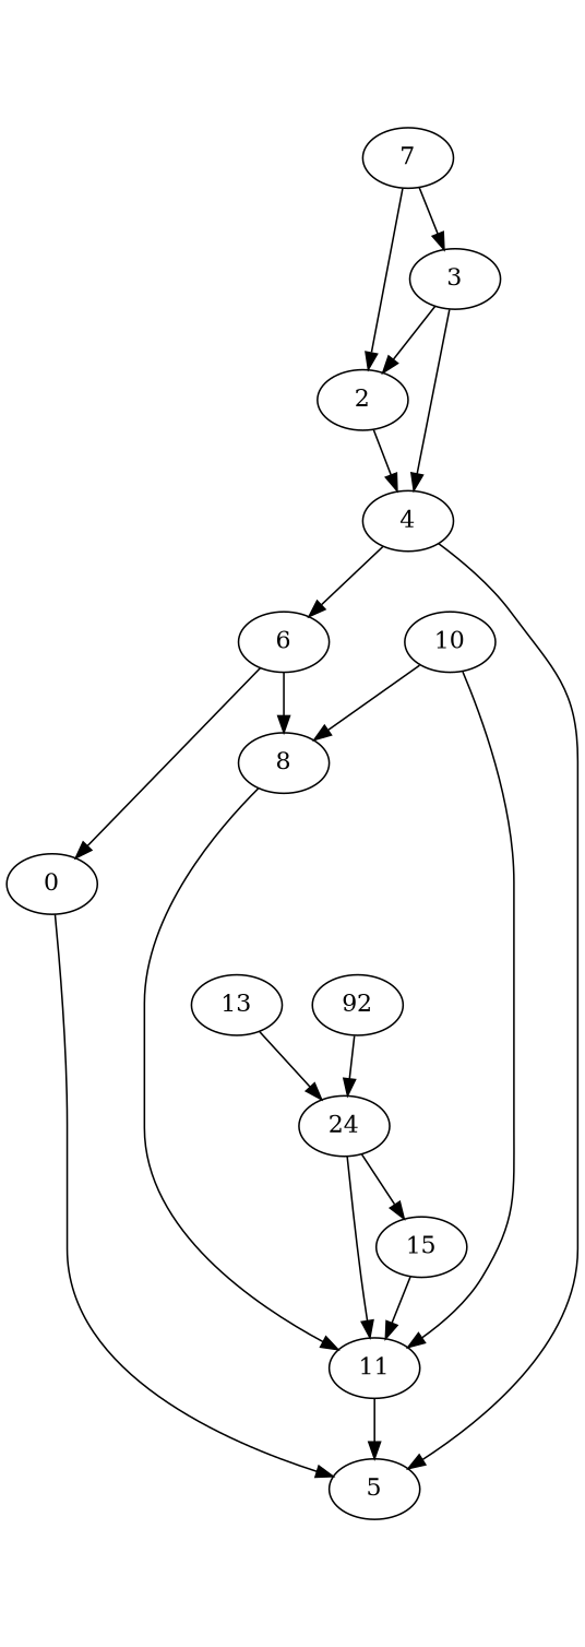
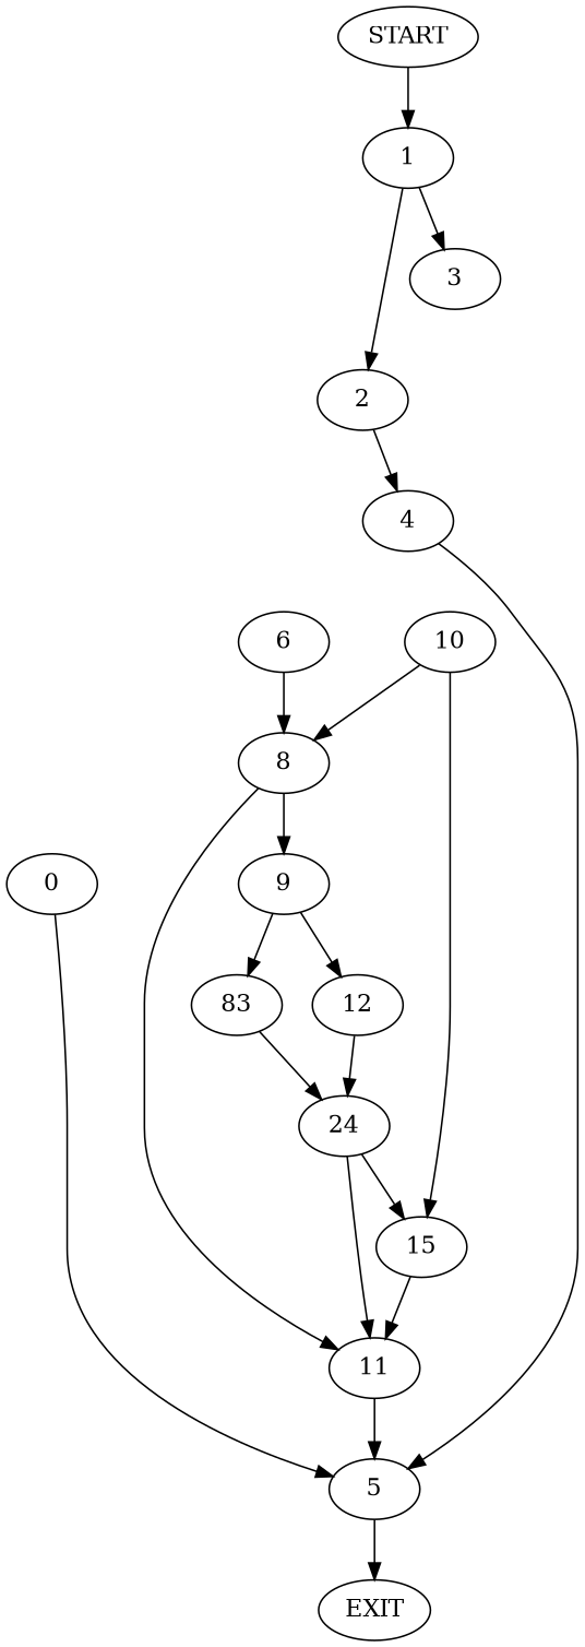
  digraph {
-   1 [label=7]
+   n1 [label=START]
+   1
    2
    3
+   n5 [label=EXIT]
    4
    5
    6
    n9 [label=0]
    8
+   9
    11
-   12 [label=92]
-   13
+   12
+   13 [label=83]
    10
    n16 [label=24]
    15
+   n1 -> 1
    1 -> 2
    1 -> 3
    2 -> 4
-   3 -> 2
-   3 -> 4
    4 -> 5
-   4 -> 6
-   6 -> n9
+   5 -> n5
    6 -> 8
    n9 -> 5
+   8 -> 9
    8 -> 11
+   9 -> 12
+   9 -> 13
    11 -> 5
    12 -> n16
    13 -> n16
    10 -> 8
-   10 -> 11
+   10 -> 15
    n16 -> 11
    n16 -> 15
    15 -> 11
  }
